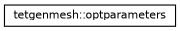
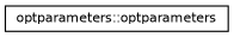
  digraph {
    rankdir=TB
-   n1 [color=black fillcolor=white fontname=Helvetica fontsize=10 height=0.2 label="tetgenmesh::optparameters" shape=record style=filled width=0.4]
+   n1 [color=black fillcolor=white fontname=Helvetica fontsize=10 height=0.2 label="optparameters::optparameters" shape=record style=filled width=0.4]
  }
